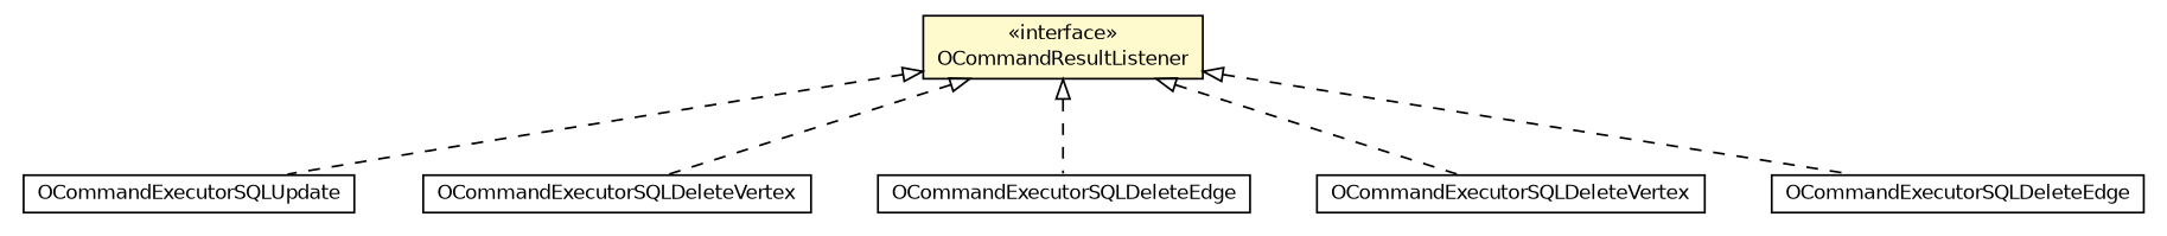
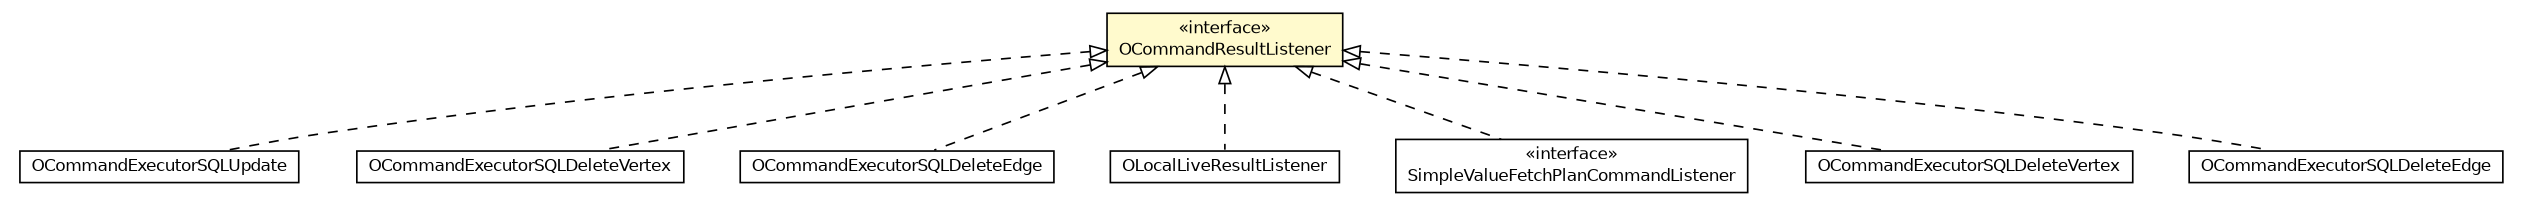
  digraph {
    nodesep=0.25
    ranksep=0.5
    node [fontcolor=black fontname=Helvetica fontsize=10.0 shape=plaintext]
    edge [arrowtail=empty dir=back fontname=Helvetica fontsize=10 headport=p labelfontname=Helvetica labelfontsize=10 style=dashed tailport=p]
    n1 [label=<<table title="com.orientechnologies.orient.core.command.OCommandResultListener" border="0" cellborder="1" cellspacing="0" cellpadding="2" port="p" bgcolor="lemonChiffon" href="./OCommandResultListener.html"> 		<tr><td><table border="0" cellspacing="0" cellpadding="1"> <tr><td align="center" balign="center"> &#171;interface&#187; </td></tr> <tr><td align="center" balign="center"> OCommandResultListener </td></tr> 		</table></td></tr> 		</table>>]
    n2 [label=<<table title="com.orientechnologies.orient.core.sql.OCommandExecutorSQLUpdate" border="0" cellborder="1" cellspacing="0" cellpadding="2" port="p" href="../sql/OCommandExecutorSQLUpdate.html"> 		<tr><td><table border="0" cellspacing="0" cellpadding="1"> <tr><td align="center" balign="center"> OCommandExecutorSQLUpdate </td></tr> 		</table></td></tr> 		</table>>]
    n3 [label=<<table title="com.orientechnologies.orient.core.sql.OCommandExecutorSQLDeleteVertex" border="0" cellborder="1" cellspacing="0" cellpadding="2" port="p" href="../sql/OCommandExecutorSQLDeleteVertex.html"> 		<tr><td><table border="0" cellspacing="0" cellpadding="1"> <tr><td align="center" balign="center"> OCommandExecutorSQLDeleteVertex </td></tr> 		</table></td></tr> 		</table>>]
    n4 [label=<<table title="com.orientechnologies.orient.core.sql.OCommandExecutorSQLDeleteEdge" border="0" cellborder="1" cellspacing="0" cellpadding="2" port="p" href="../sql/OCommandExecutorSQLDeleteEdge.html"> 		<tr><td><table border="0" cellspacing="0" cellpadding="1"> <tr><td align="center" balign="center"> OCommandExecutorSQLDeleteEdge </td></tr> 		</table></td></tr> 		</table>>]
+   n5 [label=<<table title="com.orientechnologies.orient.core.sql.query.OLocalLiveResultListener" border="0" cellborder="1" cellspacing="0" cellpadding="2" port="p" href="../sql/query/OLocalLiveResultListener.html"> 		<tr><td><table border="0" cellspacing="0" cellpadding="1"> <tr><td align="center" balign="center"> OLocalLiveResultListener </td></tr> 		</table></td></tr> 		</table>>]
+   n6 [label=<<table title="com.orientechnologies.orient.client.remote.SimpleValueFetchPlanCommandListener" border="0" cellborder="1" cellspacing="0" cellpadding="2" port="p" href="../../client/remote/SimpleValueFetchPlanCommandListener.html"> 		<tr><td><table border="0" cellspacing="0" cellpadding="1"> <tr><td align="center" balign="center"> &#171;interface&#187; </td></tr> <tr><td align="center" balign="center"> SimpleValueFetchPlanCommandListener </td></tr> 		</table></td></tr> 		</table>>]
    n7 [label=<<table title="com.orientechnologies.orient.graph.sql.OCommandExecutorSQLDeleteVertex" border="0" cellborder="1" cellspacing="0" cellpadding="2" port="p" href="../../graph/sql/OCommandExecutorSQLDeleteVertex.html"> 		<tr><td><table border="0" cellspacing="0" cellpadding="1"> <tr><td align="center" balign="center"> OCommandExecutorSQLDeleteVertex </td></tr> 		</table></td></tr> 		</table>>]
    n8 [label=<<table title="com.orientechnologies.orient.graph.sql.OCommandExecutorSQLDeleteEdge" border="0" cellborder="1" cellspacing="0" cellpadding="2" port="p" href="../../graph/sql/OCommandExecutorSQLDeleteEdge.html"> 		<tr><td><table border="0" cellspacing="0" cellpadding="1"> <tr><td align="center" balign="center"> OCommandExecutorSQLDeleteEdge </td></tr> 		</table></td></tr> 		</table>>]
    n1 -> n2
    n1 -> n3
    n1 -> n4
+   n1 -> n5
+   n1 -> n6
    n1 -> n7
    n1 -> n8
  }
